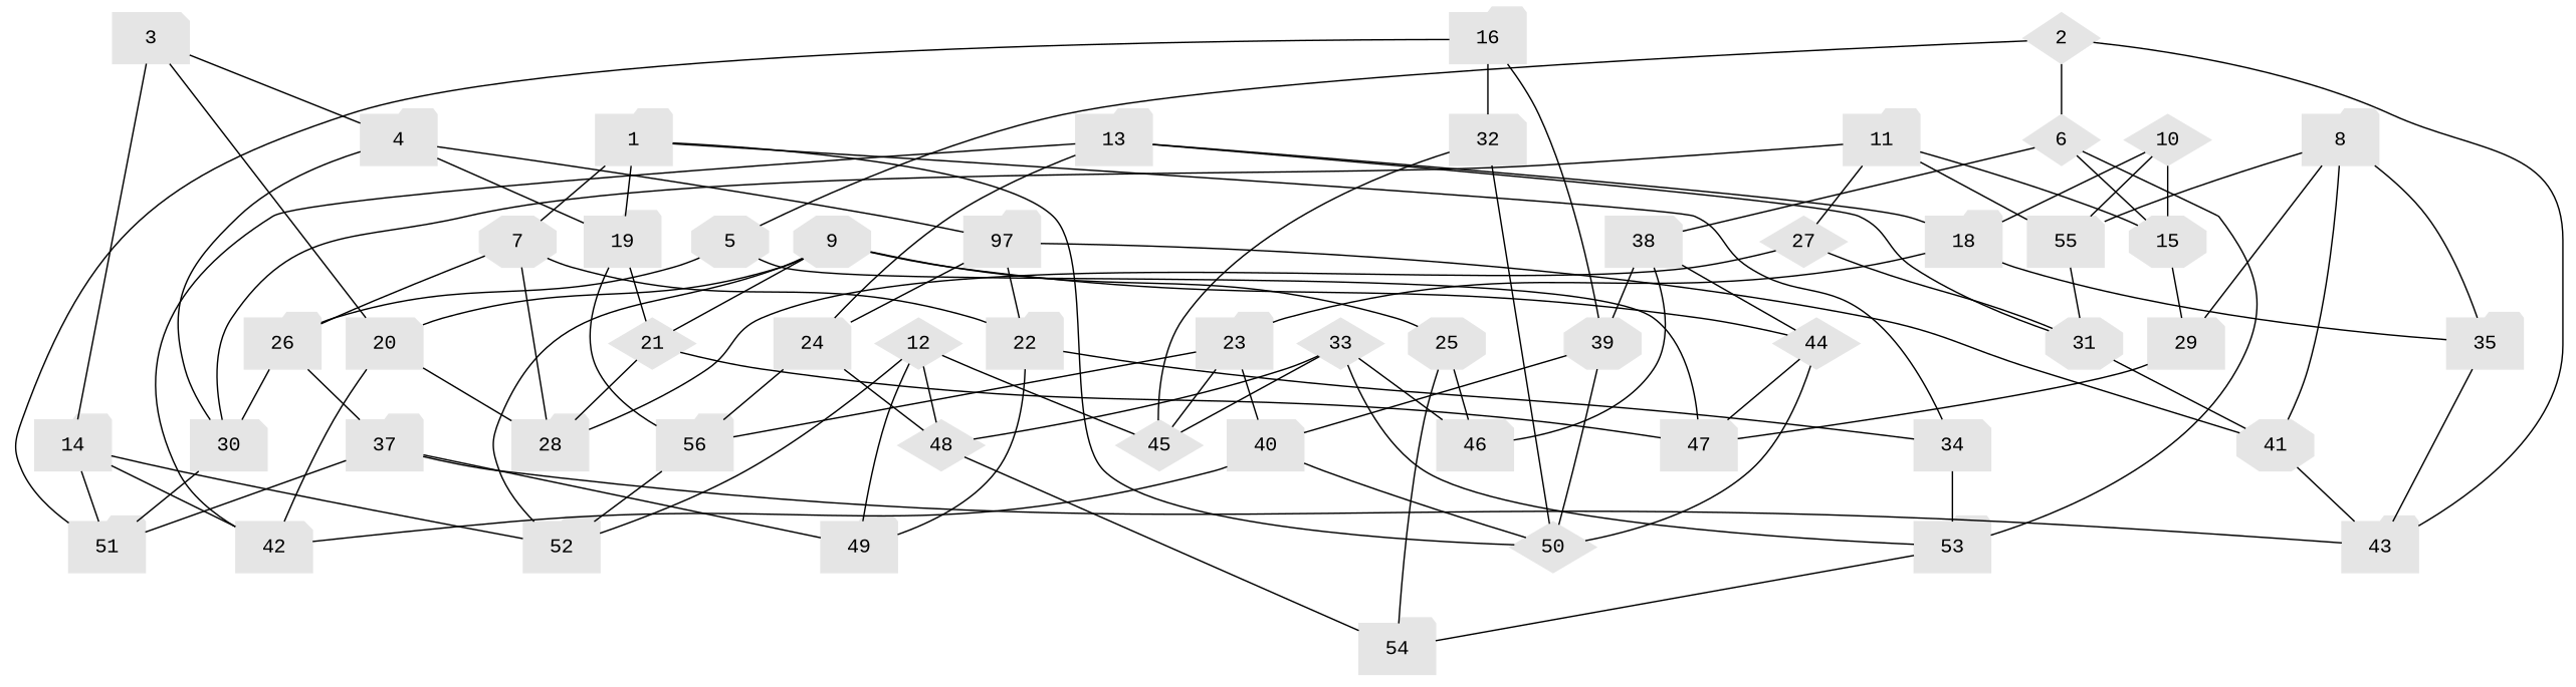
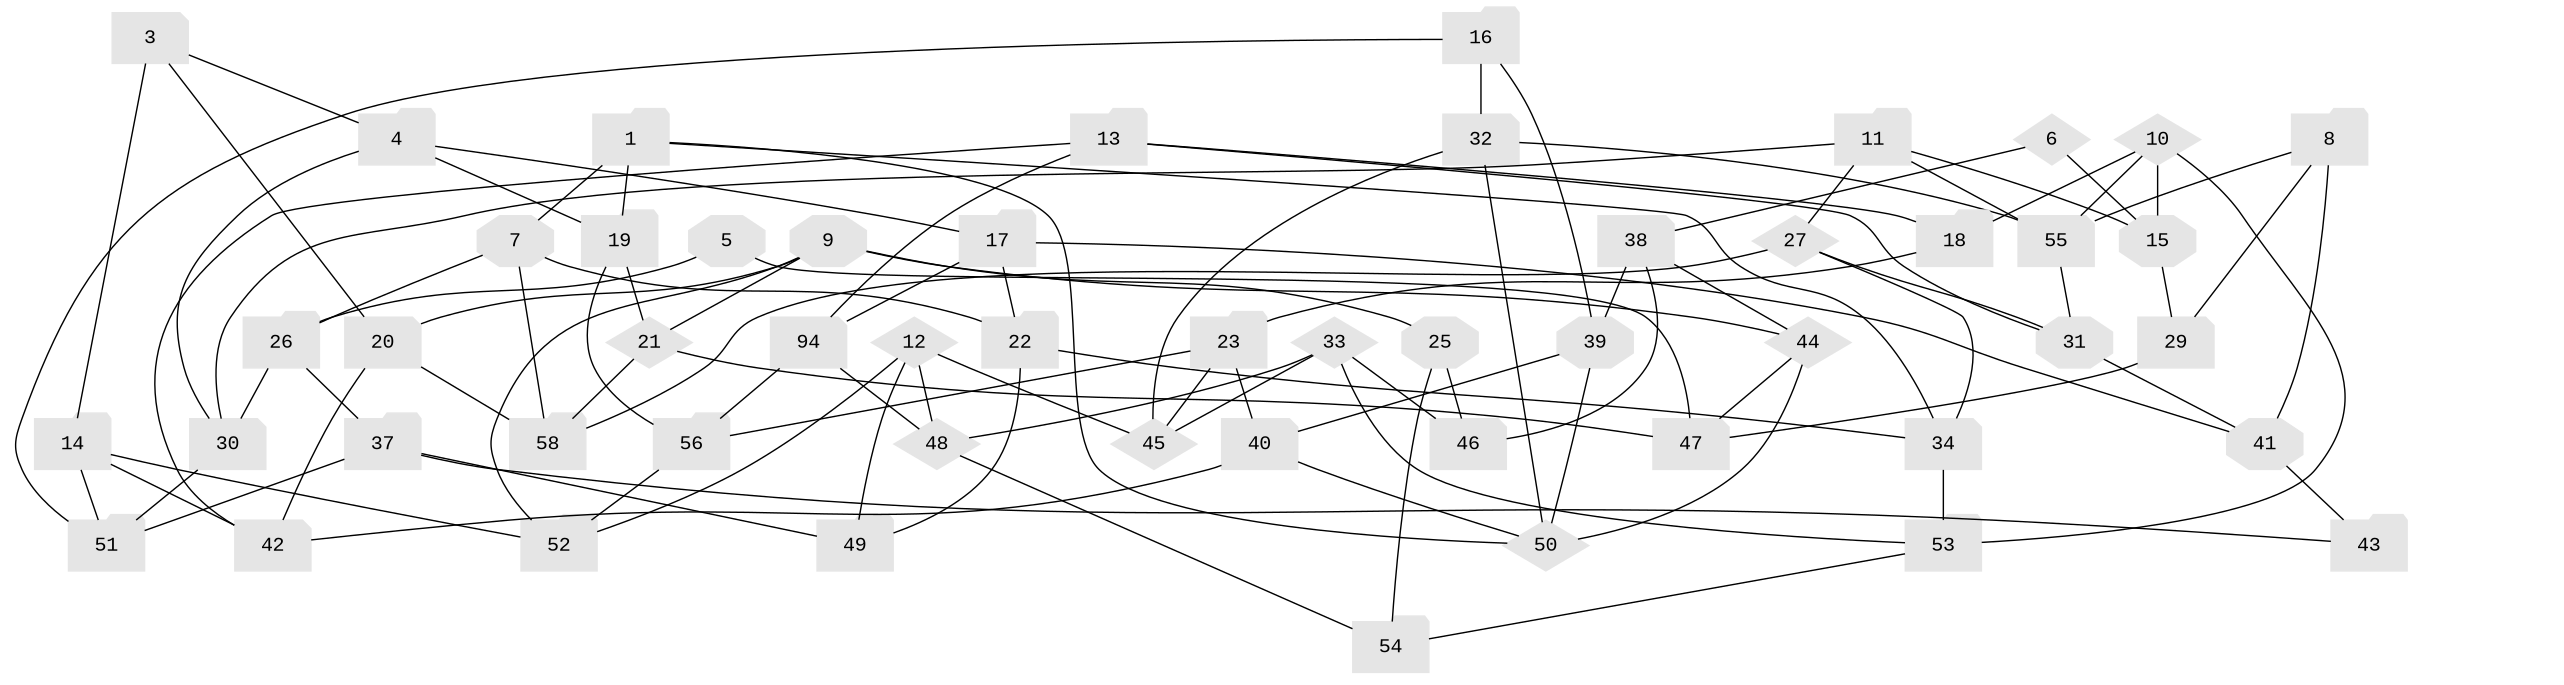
  graph {
    fontname="Liberation Mono"
    node [color=gray90 fontname="Liberation Mono" shape=folder style=filled]
    edge [fontname="Liberation Mono"]
    7 [shape=octagon]
    1
    19
    34 [shape=note]
    50 [shape=diamond]
    26
    22
-   28
+   28 [label=58]
    21 [shape=diamond]
    n10 [label=56]
    53
-   2 [shape=diamond]
    5 [shape=octagon]
    6 [shape=diamond]
    43
    47 [shape=note]
    15 [shape=octagon]
    38 [shape=note]
    16
    51
    32 [shape=note]
    39 [shape=octagon]
    3 [shape=note]
    4
    14
    20 [shape=note]
-   17 [label=97]
+   17
    30 [shape=note]
    52
    42 [shape=note]
    41 [shape=octagon]
-   24 [shape=note]
+   24 [shape=note label=94]
    37
    29 [shape=note]
    44 [shape=diamond]
    46 [shape=note]
    54
    49
    8
-   35
    55 [shape=note]
    31 [shape=octagon]
    9 [shape=octagon]
    25 [shape=octagon]
    10 [shape=diamond]
    18
    23
    11
    27 [shape=diamond]
    12 [shape=diamond]
    45 [shape=diamond]
    48 [shape=diamond]
    13
    40 [shape=note]
    33 [shape=diamond]
    7 -- 26
    7 -- 22
    7 -- 28
    1 -- 7
    1 -- 19
    1 -- 34
    1 -- 50
    19 -- 21
    19 -- n10
    34 -- 53
    26 -- 30
    26 -- 37
    22 -- 34
    22 -- 49
    21 -- 28
    21 -- 47
    n10 -- 52
    53 -- 54
-   2 -- 5
-   2 -- 6
-   2 -- 43
    5 -- 26
    5 -- 47
-   6 -- 53
+   10 -- 53
    6 -- 15
    6 -- 38
    15 -- 29
    38 -- 39
    38 -- 44
    38 -- 46
    16 -- 51
    16 -- 32
    16 -- 39
    32 -- 50
+   32 -- 55
    32 -- 45
    39 -- 50
    39 -- 40
    3 -- 4
    3 -- 14
    3 -- 20
    4 -- 19
    4 -- 17
    4 -- 30
    14 -- 51
    14 -- 52
    14 -- 42
    20 -- 28
    20 -- 42
    17 -- 22
    17 -- 41
    17 -- 24
    30 -- 51
    41 -- 43
    24 -- n10
    24 -- 48
    37 -- 43
    37 -- 51
    37 -- 49
    29 -- 47
    44 -- 50
    44 -- 47
    8 -- 41
    8 -- 29
-   8 -- 35
    8 -- 55
-   35 -- 43
    55 -- 31
    31 -- 41
    9 -- 21
    9 -- 20
    9 -- 52
    9 -- 44
    9 -- 25
    25 -- 46
    25 -- 54
    10 -- 15
    10 -- 55
    10 -- 18
-   18 -- 35
    18 -- 23
    23 -- n10
    23 -- 45
    23 -- 40
    11 -- 15
    11 -- 30
    11 -- 55
    11 -- 27
+   27 -- 34
    27 -- 28
    27 -- 31
    12 -- 52
    12 -- 49
    12 -- 45
    12 -- 48
    48 -- 54
    13 -- 42
    13 -- 24
    13 -- 31
    13 -- 18
    40 -- 50
    40 -- 42
    33 -- 53
    33 -- 46
    33 -- 45
    33 -- 48
  }
